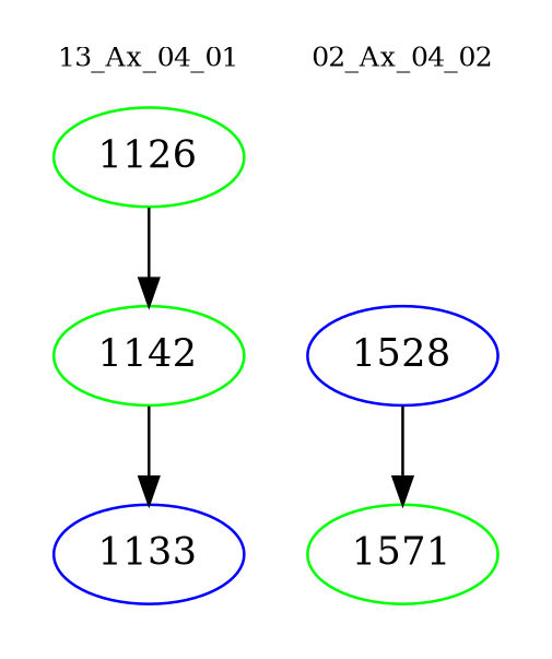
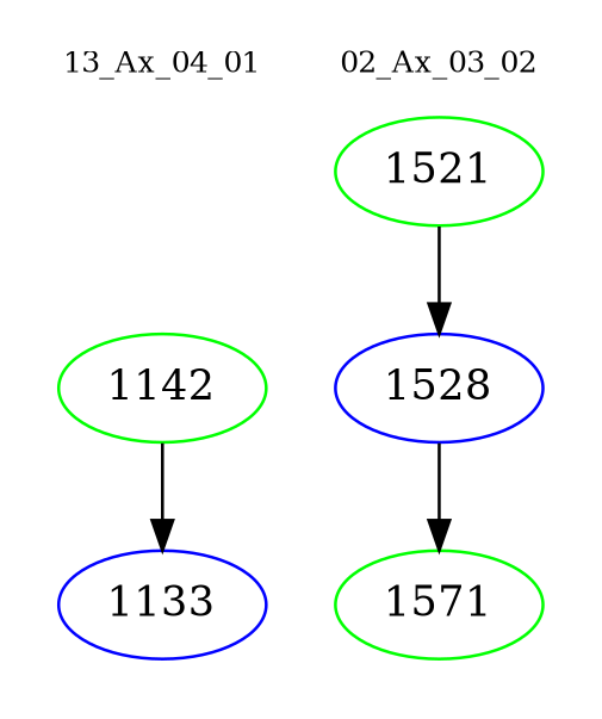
  digraph {
    node [color=green]
    edge [color=black]
-   n1 [label=1126]
    n2 [color=blue label=1133]
    n3 [label=1142]
+   n4 [label=1521]
    n5 [color=blue label=1528]
    n6 [label=1571]
    subgraph cluster_1 {
      color=white
      fontsize=10
      label="13_Ax_04_01"
-     n1
      n2
      n3
    }
    subgraph cluster_2 {
      color=white
      fontsize=10
-     label="02_Ax_04_02"
+     label="02_Ax_03_02"
+     n4
      n5
      n6
    }
-   n1 -> n3
    n3 -> n2
+   n4 -> n5
    n5 -> n6
  }
